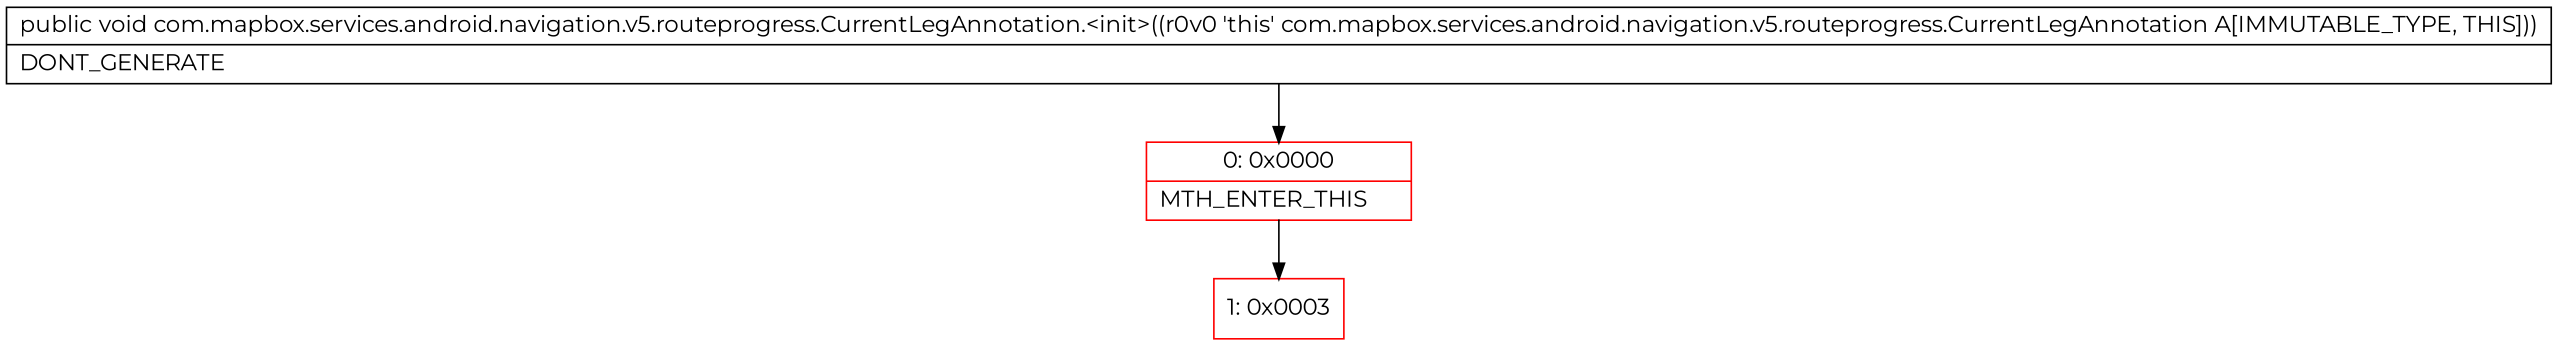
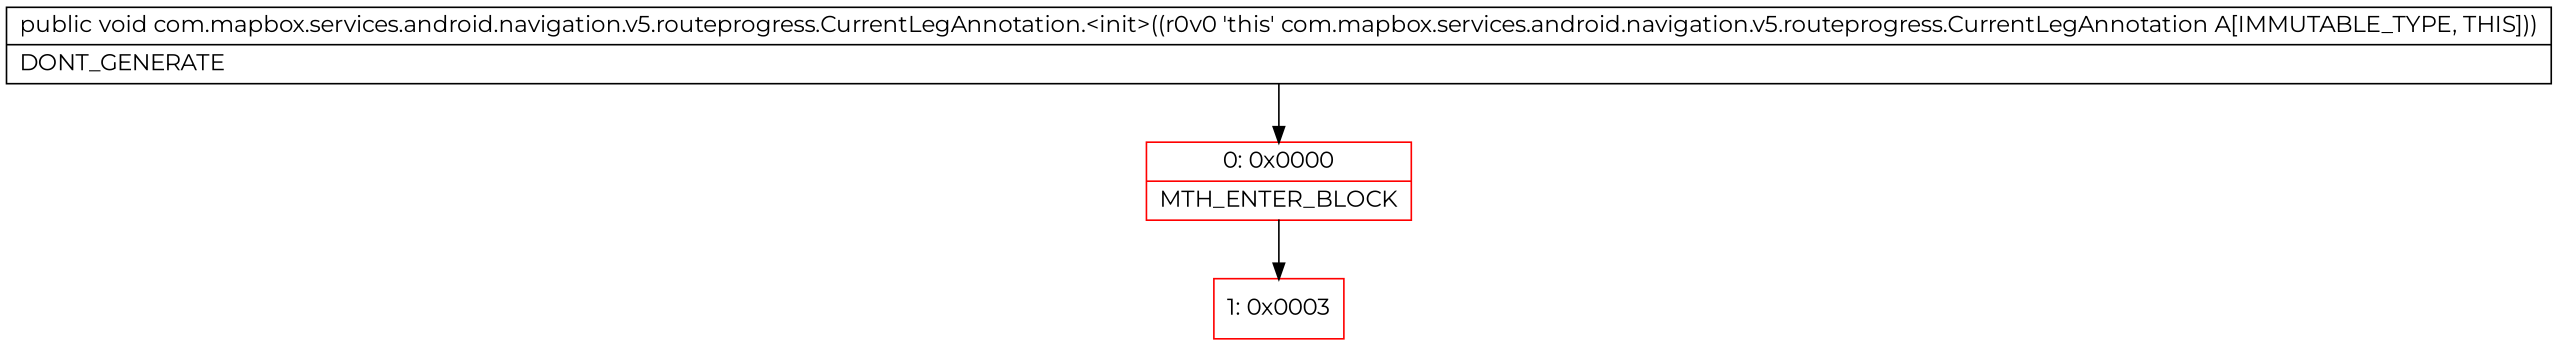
  digraph {
    fontname=Montserrat
    node [color=red shape=record fontname=Montserrat]
    edge [fontname=Montserrat]
-   n1 [label="{0\:\ 0x0000|MTH_ENTER_THIS\l}"]
+   n1 [label="{0\:\ 0x0000|MTH_ENTER_BLOCK\l}"]
    n2 [label="{1\:\ 0x0003}"]
    n3 [label="{public void com.mapbox.services.android.navigation.v5.routeprogress.CurrentLegAnnotation.\<init\>((r0v0 'this' com.mapbox.services.android.navigation.v5.routeprogress.CurrentLegAnnotation A[IMMUTABLE_TYPE, THIS]))  | DONT_GENERATE\l}" color=""]
    subgraph cluster_1 {
      label="R(0)"
    }
    n1 -> n2
    n3 -> n1
  }
